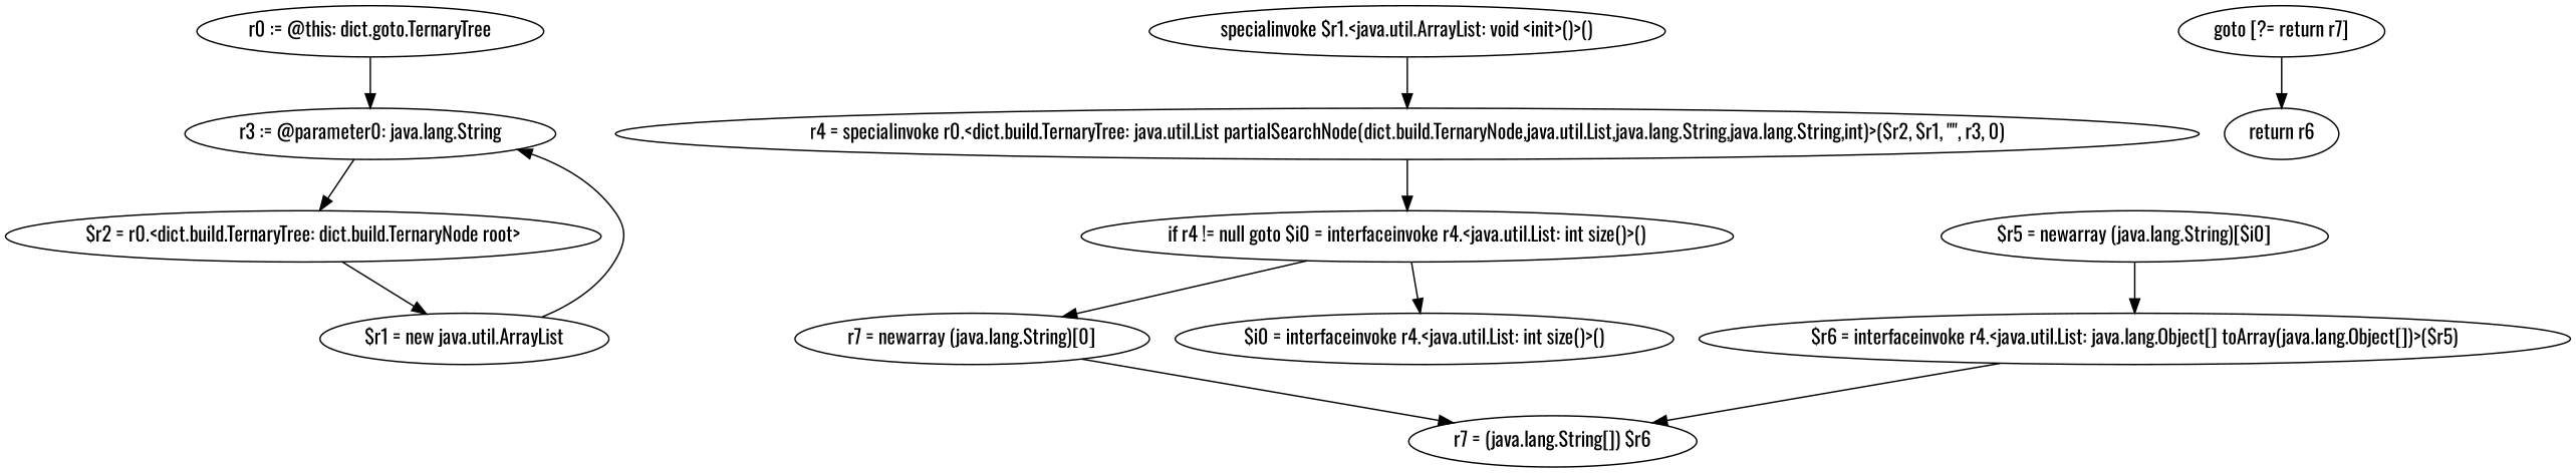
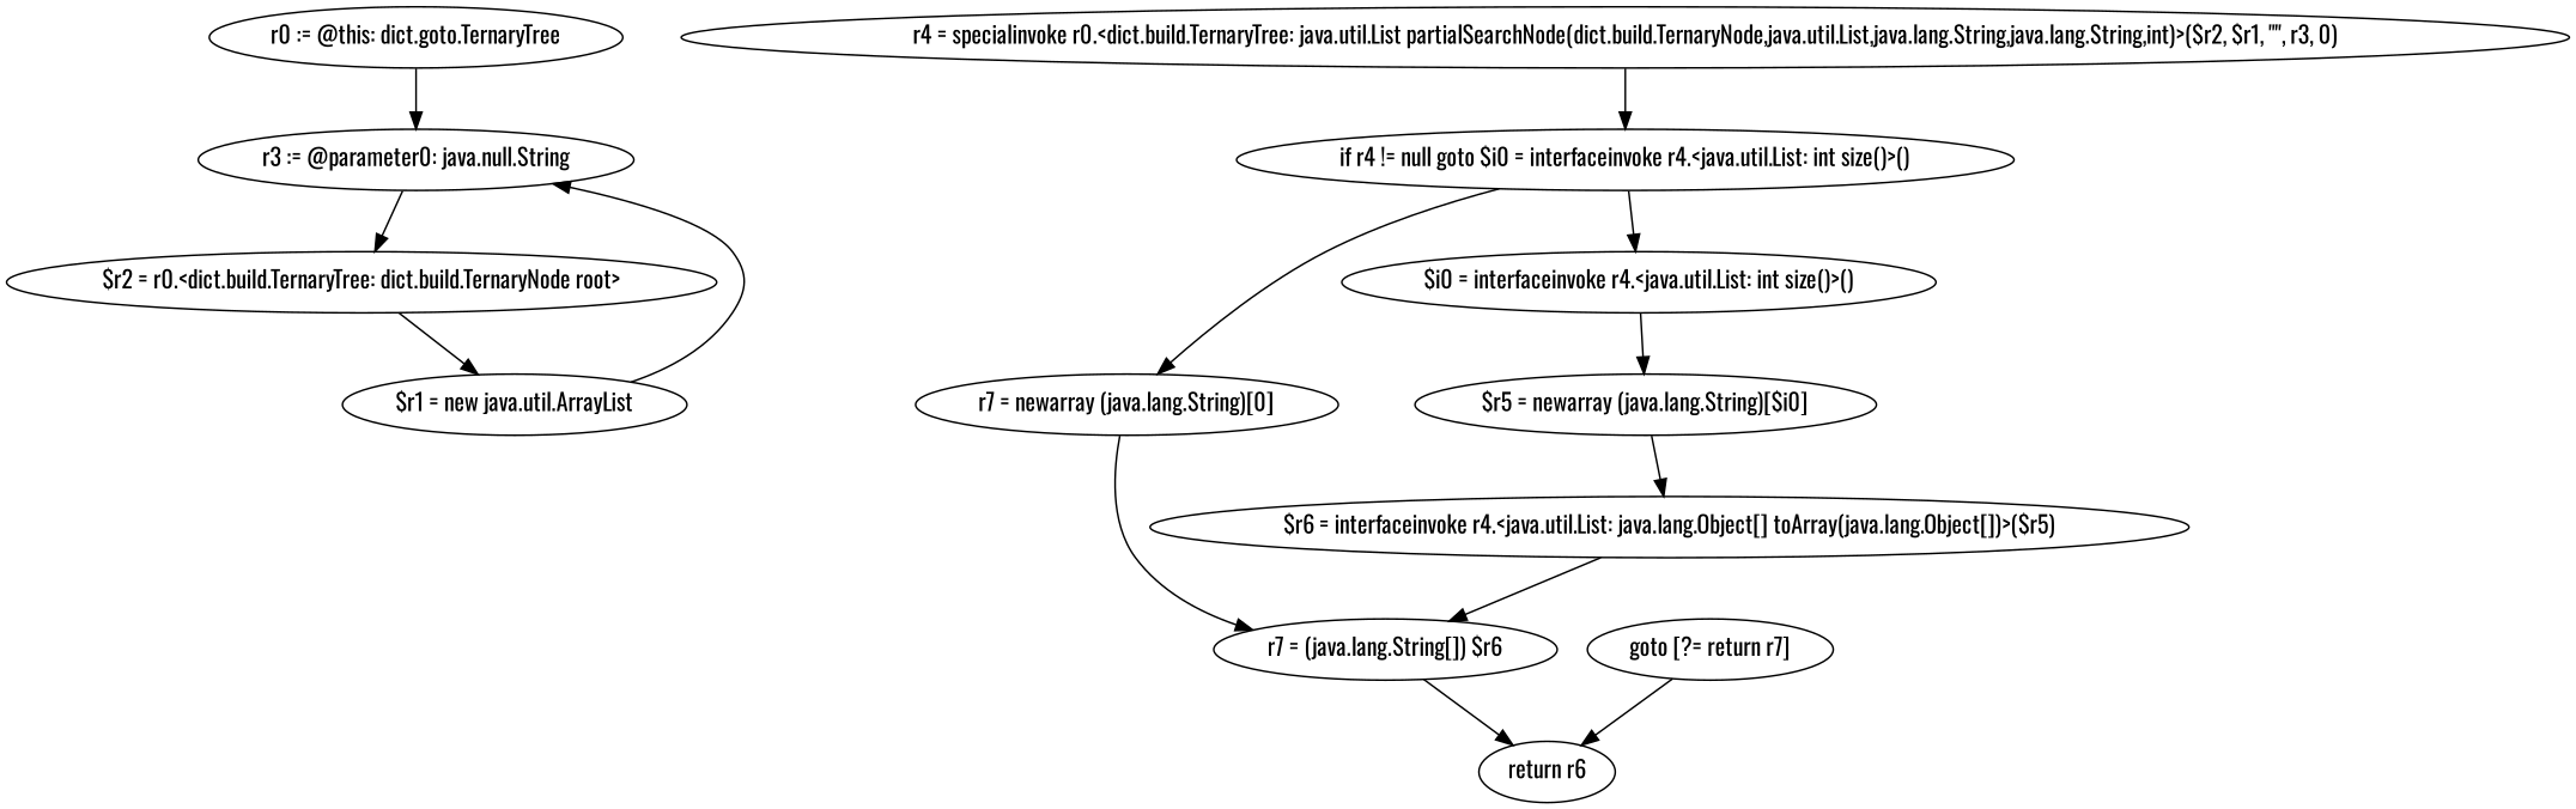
  digraph {
    fontname=Oswald
    node [fontname=Oswald]
    edge [fontname=Oswald]
    n1 [label="r0 := @this: dict.goto.TernaryTree"]
-   "r3 := @parameter0: java.lang.String"
+   "r3 := @parameter0: java.lang.String" [label="r3 := @parameter0: java.null.String"]
    "$r2 = r0.<dict.build.TernaryTree: dict.build.TernaryNode root>"
    "$r1 = new java.util.ArrayList"
-   "specialinvoke $r1.<java.util.ArrayList: void <init>()>()"
    "r4 = specialinvoke r0.<dict.build.TernaryTree: java.util.List partialSearchNode(dict.build.TernaryNode,java.util.List,java.lang.String,java.lang.String,int)>($r2, $r1, \"\", r3, 0)"
    "if r4 != null goto $i0 = interfaceinvoke r4.<java.util.List: int size()>()"
    "r7 = newarray (java.lang.String)[0]"
    "$i0 = interfaceinvoke r4.<java.util.List: int size()>()"
    "r7 = (java.lang.String[]) $r6"
    "$r5 = newarray (java.lang.String)[$i0]"
    n12 [label="return r6"]
    "goto [?= return r7]"
    "$r6 = interfaceinvoke r4.<java.util.List: java.lang.Object[] toArray(java.lang.Object[])>($r5)"
    n1 -> "r3 := @parameter0: java.lang.String"
    "r3 := @parameter0: java.lang.String" -> "$r2 = r0.<dict.build.TernaryTree: dict.build.TernaryNode root>"
    "$r2 = r0.<dict.build.TernaryTree: dict.build.TernaryNode root>" -> "$r1 = new java.util.ArrayList"
    "$r1 = new java.util.ArrayList" -> "r3 := @parameter0: java.lang.String"
-   "specialinvoke $r1.<java.util.ArrayList: void <init>()>()" -> "r4 = specialinvoke r0.<dict.build.TernaryTree: java.util.List partialSearchNode(dict.build.TernaryNode,java.util.List,java.lang.String,java.lang.String,int)>($r2, $r1, \"\", r3, 0)"
    "r4 = specialinvoke r0.<dict.build.TernaryTree: java.util.List partialSearchNode(dict.build.TernaryNode,java.util.List,java.lang.String,java.lang.String,int)>($r2, $r1, \"\", r3, 0)" -> "if r4 != null goto $i0 = interfaceinvoke r4.<java.util.List: int size()>()"
    "if r4 != null goto $i0 = interfaceinvoke r4.<java.util.List: int size()>()" -> "r7 = newarray (java.lang.String)[0]"
    "if r4 != null goto $i0 = interfaceinvoke r4.<java.util.List: int size()>()" -> "$i0 = interfaceinvoke r4.<java.util.List: int size()>()"
    "r7 = newarray (java.lang.String)[0]" -> "r7 = (java.lang.String[]) $r6"
+   "$i0 = interfaceinvoke r4.<java.util.List: int size()>()" -> "$r5 = newarray (java.lang.String)[$i0]"
+   "r7 = (java.lang.String[]) $r6" -> n12
    "$r5 = newarray (java.lang.String)[$i0]" -> "$r6 = interfaceinvoke r4.<java.util.List: java.lang.Object[] toArray(java.lang.Object[])>($r5)"
    "goto [?= return r7]" -> n12
    "$r6 = interfaceinvoke r4.<java.util.List: java.lang.Object[] toArray(java.lang.Object[])>($r5)" -> "r7 = (java.lang.String[]) $r6"
  }
